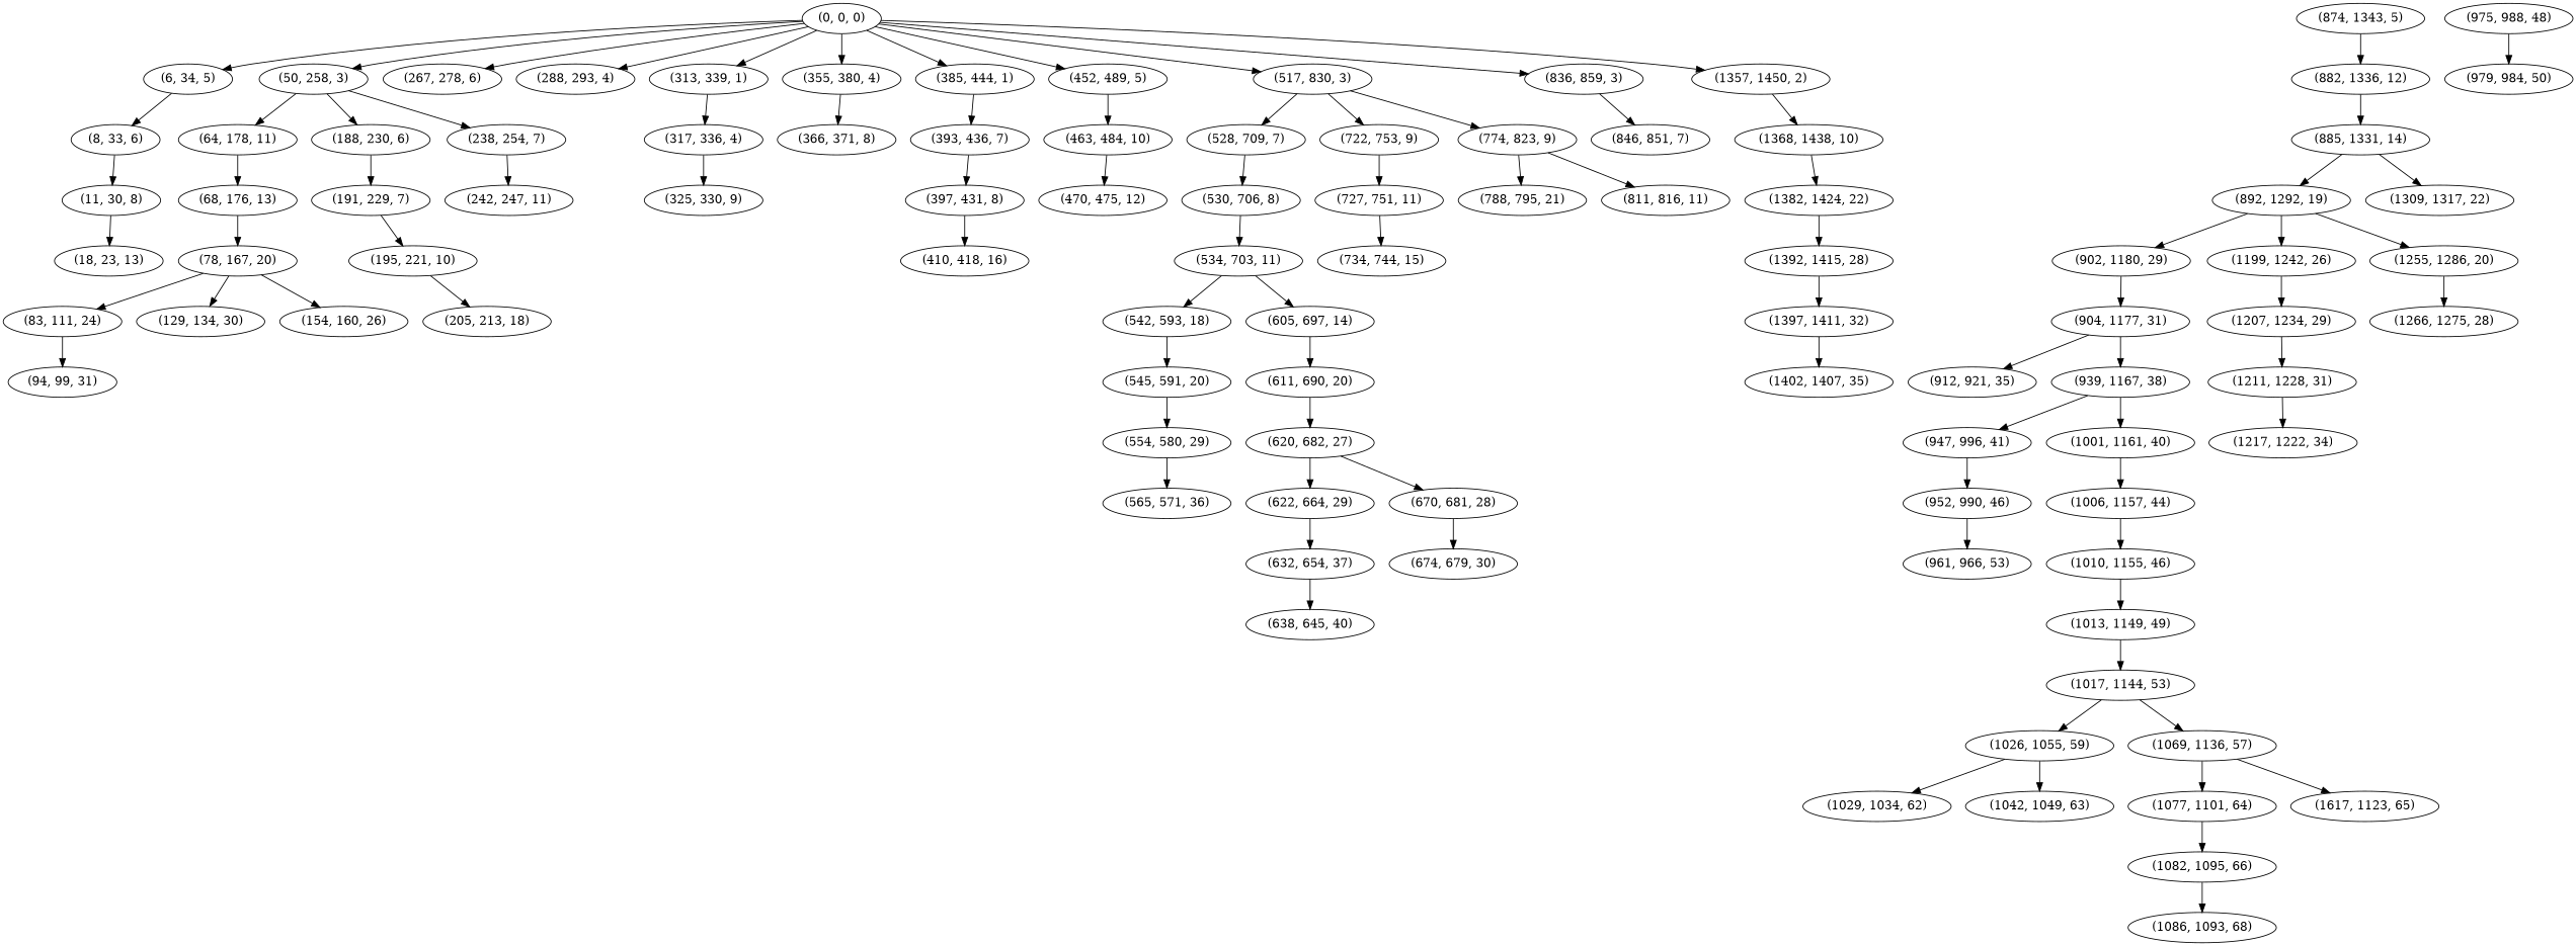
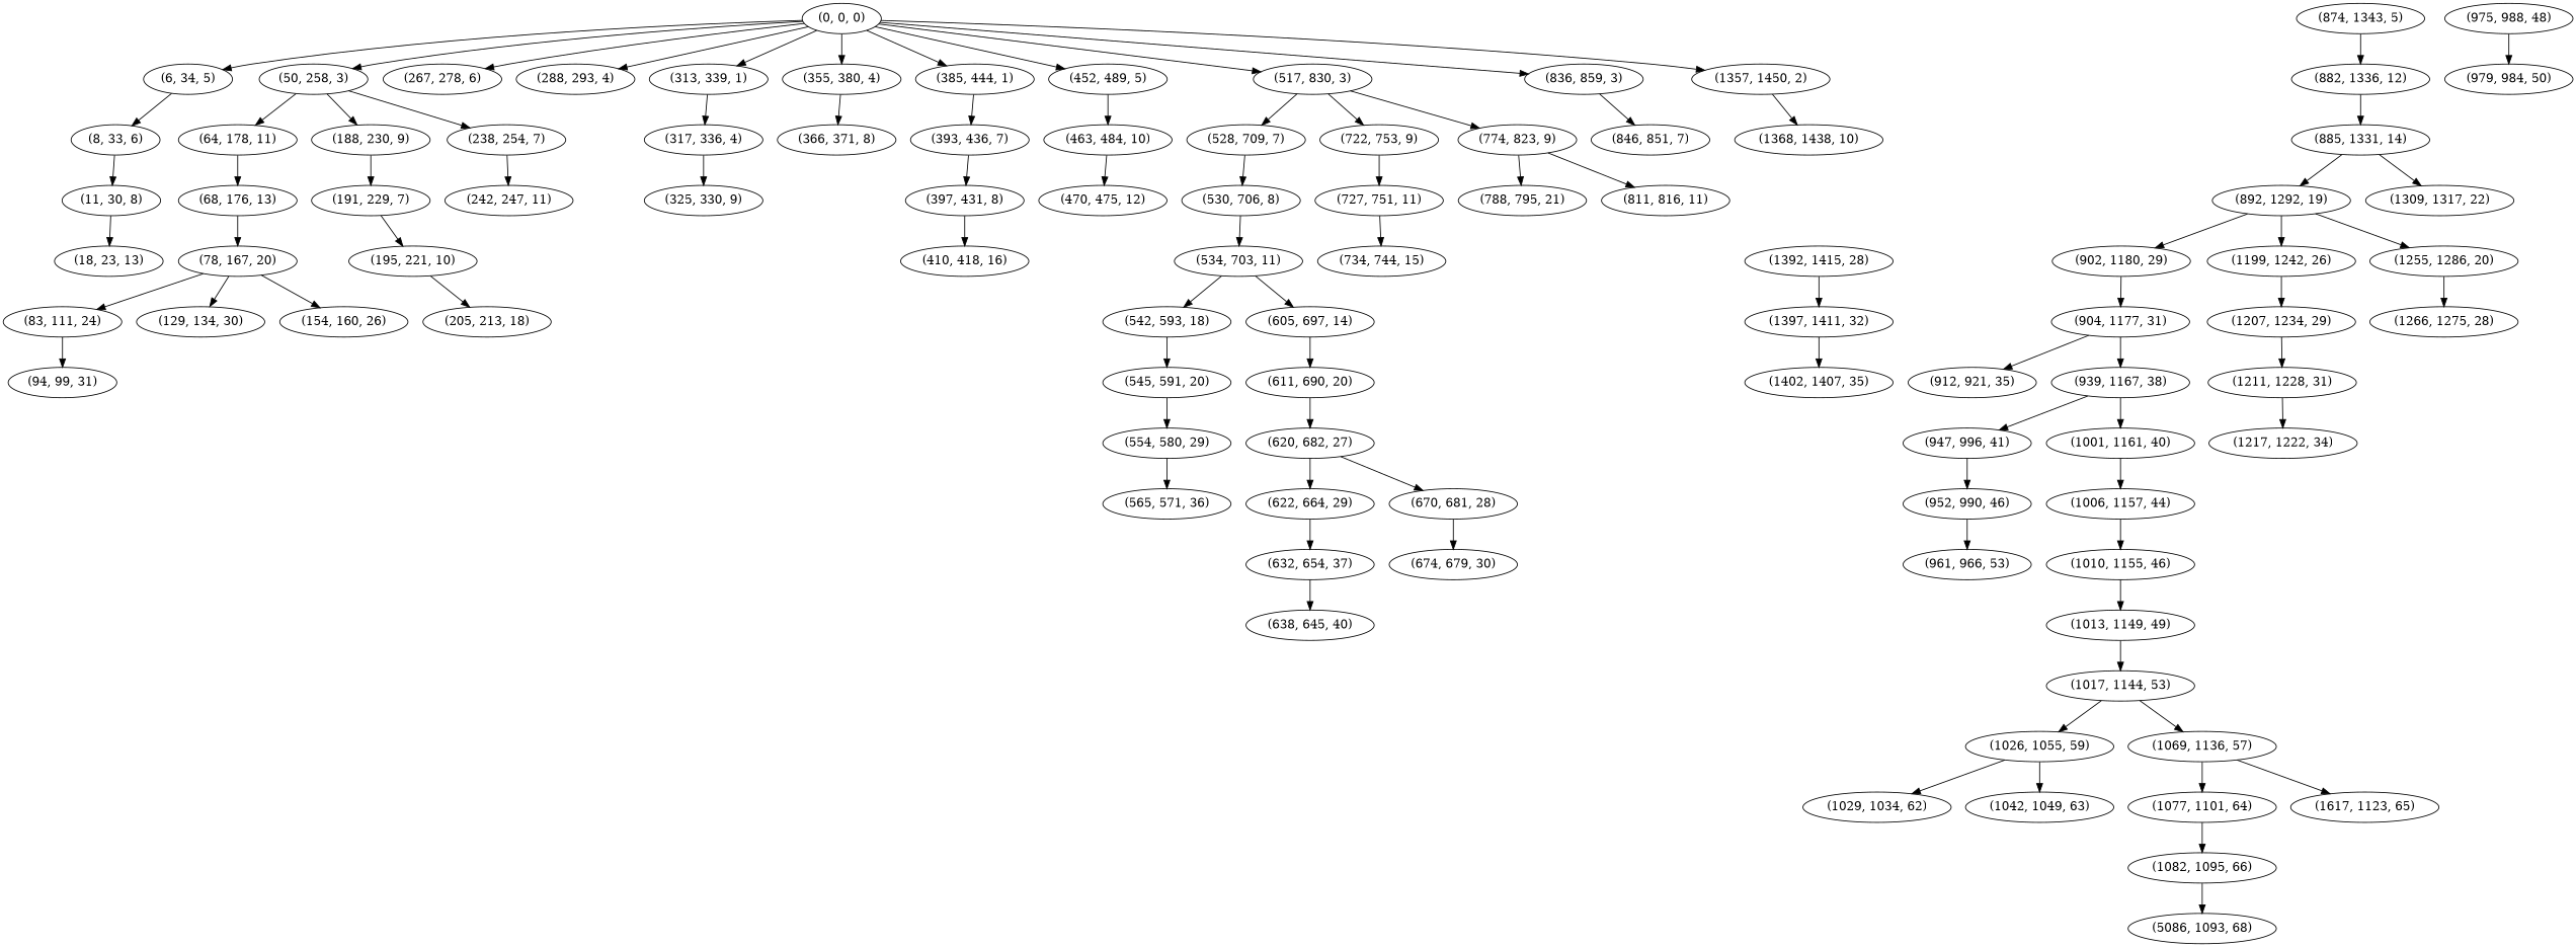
  digraph {
    "(0, 0, 0)"
    "(6, 34, 5)"
    "(50, 258, 3)"
    "(267, 278, 6)"
    "(288, 293, 4)"
    "(313, 339, 1)"
    "(355, 380, 4)"
    "(385, 444, 1)"
    "(452, 489, 5)"
    "(517, 830, 3)"
    "(836, 859, 3)"
    "(1357, 1450, 2)"
    "(8, 33, 6)"
    "(64, 178, 11)"
-   "(188, 230, 6)"
+   "(188, 230, 6)" [label="(188, 230, 9)"]
    "(238, 254, 7)"
    "(317, 336, 4)"
    "(366, 371, 8)"
    "(393, 436, 7)"
    "(463, 484, 10)"
    "(528, 709, 7)"
    "(722, 753, 9)"
    "(774, 823, 9)"
    "(846, 851, 7)"
    "(1368, 1438, 10)"
    "(11, 30, 8)"
    "(18, 23, 13)"
    "(68, 176, 13)"
    "(191, 229, 7)"
    "(242, 247, 11)"
    "(78, 167, 20)"
    "(83, 111, 24)"
    "(129, 134, 30)"
    "(154, 160, 26)"
    "(94, 99, 31)"
    "(195, 221, 10)"
    "(205, 213, 18)"
    "(325, 330, 9)"
    "(397, 431, 8)"
    "(410, 418, 16)"
    "(470, 475, 12)"
    "(530, 706, 8)"
    "(727, 751, 11)"
    "(788, 795, 21)"
    "(811, 816, 11)"
    "(534, 703, 11)"
    "(542, 593, 18)"
    "(605, 697, 14)"
    "(545, 591, 20)"
    "(611, 690, 20)"
    "(554, 580, 29)"
    "(565, 571, 36)"
    "(620, 682, 27)"
    "(622, 664, 29)"
    "(670, 681, 28)"
    "(632, 654, 37)"
    "(674, 679, 30)"
    "(638, 645, 40)"
    "(734, 744, 15)"
    "(874, 1343, 5)"
    "(882, 1336, 12)"
    "(885, 1331, 14)"
    "(892, 1292, 19)"
    "(1309, 1317, 22)"
    "(902, 1180, 29)"
    "(1199, 1242, 26)"
    "(1255, 1286, 20)"
    "(904, 1177, 31)"
    "(1207, 1234, 29)"
    "(1266, 1275, 28)"
    "(912, 921, 35)"
    "(939, 1167, 38)"
    "(947, 996, 41)"
    "(1001, 1161, 40)"
    "(952, 990, 46)"
    "(1006, 1157, 44)"
    "(961, 966, 53)"
    "(975, 988, 48)"
    "(979, 984, 50)"
    "(1010, 1155, 46)"
    "(1013, 1149, 49)"
    "(1017, 1144, 53)"
    "(1026, 1055, 59)"
    "(1069, 1136, 57)"
    "(1029, 1034, 62)"
    "(1042, 1049, 63)"
    "(1077, 1101, 64)"
    n88 [label="(1617, 1123, 65)"]
    "(1082, 1095, 66)"
-   "(1086, 1093, 68)"
+   "(1086, 1093, 68)" [label="(5086, 1093, 68)"]
    "(1211, 1228, 31)"
    "(1217, 1222, 34)"
-   "(1382, 1424, 22)"
    "(1392, 1415, 28)"
    "(1397, 1411, 32)"
    "(1402, 1407, 35)"
    "(0, 0, 0)" -> "(6, 34, 5)"
    "(0, 0, 0)" -> "(50, 258, 3)"
    "(0, 0, 0)" -> "(267, 278, 6)"
    "(0, 0, 0)" -> "(288, 293, 4)"
    "(0, 0, 0)" -> "(313, 339, 1)"
    "(0, 0, 0)" -> "(355, 380, 4)"
    "(0, 0, 0)" -> "(385, 444, 1)"
    "(0, 0, 0)" -> "(452, 489, 5)"
    "(0, 0, 0)" -> "(517, 830, 3)"
    "(0, 0, 0)" -> "(836, 859, 3)"
    "(0, 0, 0)" -> "(1357, 1450, 2)"
    "(6, 34, 5)" -> "(8, 33, 6)"
    "(50, 258, 3)" -> "(64, 178, 11)"
    "(50, 258, 3)" -> "(188, 230, 6)"
    "(50, 258, 3)" -> "(238, 254, 7)"
    "(313, 339, 1)" -> "(317, 336, 4)"
    "(355, 380, 4)" -> "(366, 371, 8)"
    "(385, 444, 1)" -> "(393, 436, 7)"
    "(452, 489, 5)" -> "(463, 484, 10)"
    "(517, 830, 3)" -> "(528, 709, 7)"
    "(517, 830, 3)" -> "(722, 753, 9)"
    "(517, 830, 3)" -> "(774, 823, 9)"
    "(836, 859, 3)" -> "(846, 851, 7)"
    "(1357, 1450, 2)" -> "(1368, 1438, 10)"
    "(8, 33, 6)" -> "(11, 30, 8)"
    "(64, 178, 11)" -> "(68, 176, 13)"
    "(188, 230, 6)" -> "(191, 229, 7)"
    "(238, 254, 7)" -> "(242, 247, 11)"
    "(317, 336, 4)" -> "(325, 330, 9)"
    "(393, 436, 7)" -> "(397, 431, 8)"
    "(463, 484, 10)" -> "(470, 475, 12)"
    "(528, 709, 7)" -> "(530, 706, 8)"
    "(722, 753, 9)" -> "(727, 751, 11)"
    "(774, 823, 9)" -> "(788, 795, 21)"
    "(774, 823, 9)" -> "(811, 816, 11)"
-   "(1368, 1438, 10)" -> "(1382, 1424, 22)"
    "(11, 30, 8)" -> "(18, 23, 13)"
    "(68, 176, 13)" -> "(78, 167, 20)"
    "(191, 229, 7)" -> "(195, 221, 10)"
    "(78, 167, 20)" -> "(83, 111, 24)"
    "(78, 167, 20)" -> "(129, 134, 30)"
    "(78, 167, 20)" -> "(154, 160, 26)"
    "(83, 111, 24)" -> "(94, 99, 31)"
    "(195, 221, 10)" -> "(205, 213, 18)"
    "(397, 431, 8)" -> "(410, 418, 16)"
    "(530, 706, 8)" -> "(534, 703, 11)"
    "(727, 751, 11)" -> "(734, 744, 15)"
    "(534, 703, 11)" -> "(542, 593, 18)"
    "(534, 703, 11)" -> "(605, 697, 14)"
    "(542, 593, 18)" -> "(545, 591, 20)"
    "(605, 697, 14)" -> "(611, 690, 20)"
    "(545, 591, 20)" -> "(554, 580, 29)"
    "(611, 690, 20)" -> "(620, 682, 27)"
    "(554, 580, 29)" -> "(565, 571, 36)"
    "(620, 682, 27)" -> "(622, 664, 29)"
    "(620, 682, 27)" -> "(670, 681, 28)"
    "(622, 664, 29)" -> "(632, 654, 37)"
    "(670, 681, 28)" -> "(674, 679, 30)"
    "(632, 654, 37)" -> "(638, 645, 40)"
    "(874, 1343, 5)" -> "(882, 1336, 12)"
    "(882, 1336, 12)" -> "(885, 1331, 14)"
    "(885, 1331, 14)" -> "(892, 1292, 19)"
    "(885, 1331, 14)" -> "(1309, 1317, 22)"
    "(892, 1292, 19)" -> "(902, 1180, 29)"
    "(892, 1292, 19)" -> "(1199, 1242, 26)"
    "(892, 1292, 19)" -> "(1255, 1286, 20)"
    "(902, 1180, 29)" -> "(904, 1177, 31)"
    "(1199, 1242, 26)" -> "(1207, 1234, 29)"
    "(1255, 1286, 20)" -> "(1266, 1275, 28)"
    "(904, 1177, 31)" -> "(912, 921, 35)"
    "(904, 1177, 31)" -> "(939, 1167, 38)"
    "(1207, 1234, 29)" -> "(1211, 1228, 31)"
    "(939, 1167, 38)" -> "(947, 996, 41)"
    "(939, 1167, 38)" -> "(1001, 1161, 40)"
    "(947, 996, 41)" -> "(952, 990, 46)"
    "(1001, 1161, 40)" -> "(1006, 1157, 44)"
    "(952, 990, 46)" -> "(961, 966, 53)"
    "(1006, 1157, 44)" -> "(1010, 1155, 46)"
    "(975, 988, 48)" -> "(979, 984, 50)"
    "(1010, 1155, 46)" -> "(1013, 1149, 49)"
    "(1013, 1149, 49)" -> "(1017, 1144, 53)"
    "(1017, 1144, 53)" -> "(1026, 1055, 59)"
    "(1017, 1144, 53)" -> "(1069, 1136, 57)"
    "(1026, 1055, 59)" -> "(1029, 1034, 62)"
    "(1026, 1055, 59)" -> "(1042, 1049, 63)"
    "(1069, 1136, 57)" -> "(1077, 1101, 64)"
    "(1069, 1136, 57)" -> n88
    "(1077, 1101, 64)" -> "(1082, 1095, 66)"
    "(1082, 1095, 66)" -> "(1086, 1093, 68)"
    "(1211, 1228, 31)" -> "(1217, 1222, 34)"
-   "(1382, 1424, 22)" -> "(1392, 1415, 28)"
    "(1392, 1415, 28)" -> "(1397, 1411, 32)"
    "(1397, 1411, 32)" -> "(1402, 1407, 35)"
  }
